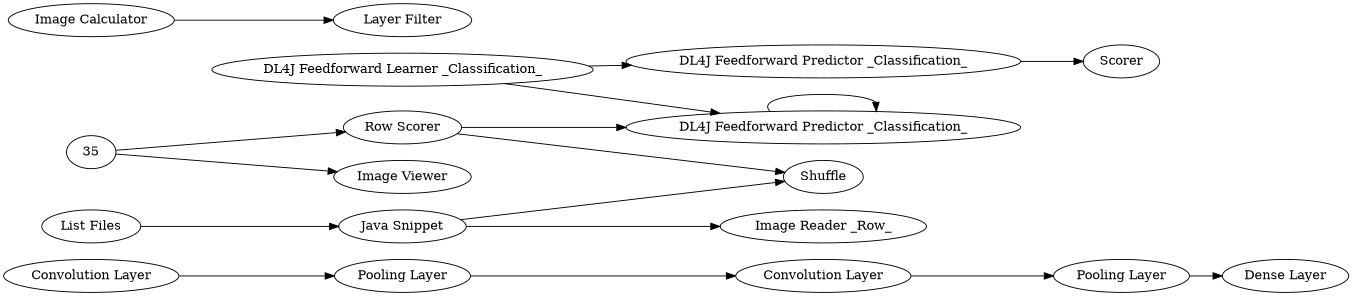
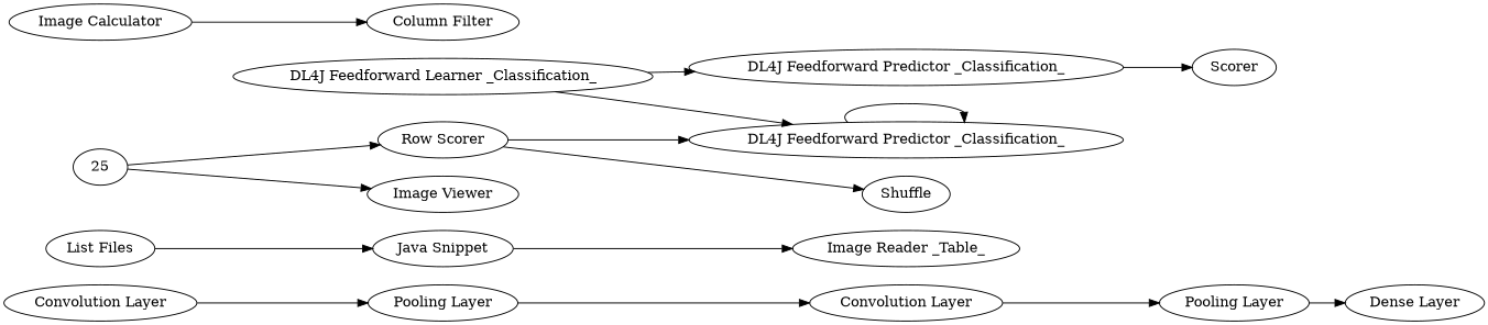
  digraph {
    rankdir=LR
    n1 [label="Convolution Layer"]
    n2 [label="Pooling Layer"]
    n3 [label="Convolution Layer"]
    n4 [label="Pooling Layer"]
    n5 [label="Dense Layer"]
    n6 [label="Row Scorer"]
    n7 [label="DL4J Feedforward Predictor _Classification_"]
    n8 [label=Shuffle]
    n9 [label="List Files"]
    n10 [label="Java Snippet"]
-   n11 [label="Image Reader _Row_"]
-   n12 [label="Layer Filter"]
+   n11 [label="Image Reader _Table_"]
+   n12 [label="Column Filter"]
    n13 [label="Image Calculator"]
    n14 [label="DL4J Feedforward Learner _Classification_"]
    n15 [label="DL4J Feedforward Predictor _Classification_"]
    n16 [label=Scorer]
    n17 [label="Image Viewer"]
-   35
+   35 [label=25]
    n1 -> n2
    n2 -> n3
    n3 -> n4
    n4 -> n5
    n6 -> n7
    n6 -> n8
    n7 -> n7
    n9 -> n10
-   n10 -> n8
    n10 -> n11
    n13 -> n12
    n14 -> n7
    n14 -> n15
    n15 -> n16
    35 -> n6
    35 -> n17
  }
